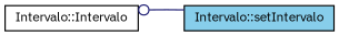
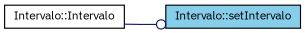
  digraph {
    rankdir=LR
    fontname="IBM Plex Sans"
    node [color=black fontname="IBM Plex Sans" fontsize=10 shape=record style=filled]
    n1 [fillcolor=white fontcolor=black height=0.2 label="Intervalo::Intervalo" width=0.4]
    n2 [fillcolor=skyblue height=0.2 label="Intervalo::setIntervalo" width=0.4]
-   n2 -> n1 [color=midnightblue fontname="IBM Plex Sans" fontsize=10 labelfontname=Helvetica labelfontsize=10 style=solid arrowhead=odot]
+   n1 -> n2 [color=midnightblue fontname="IBM Plex Sans" fontsize=10 labelfontname=Helvetica labelfontsize=10 style=solid arrowhead=odot]
  }
